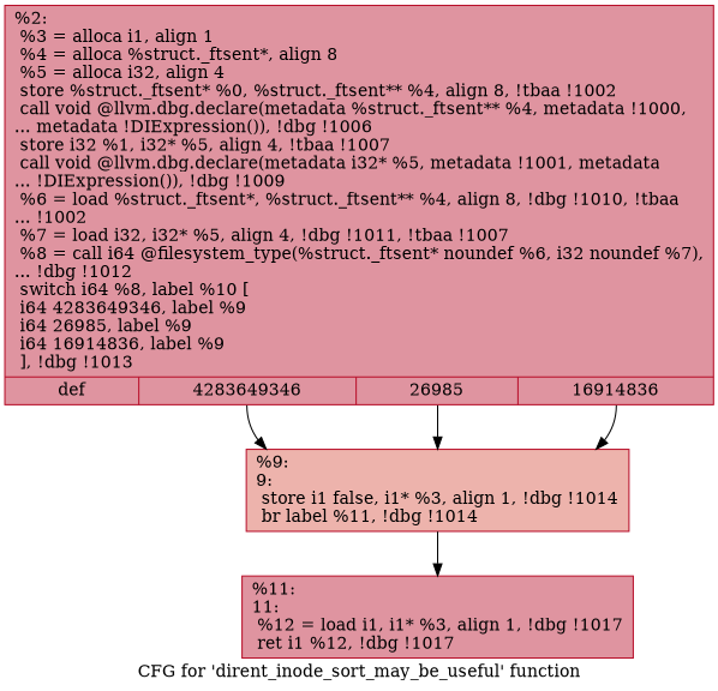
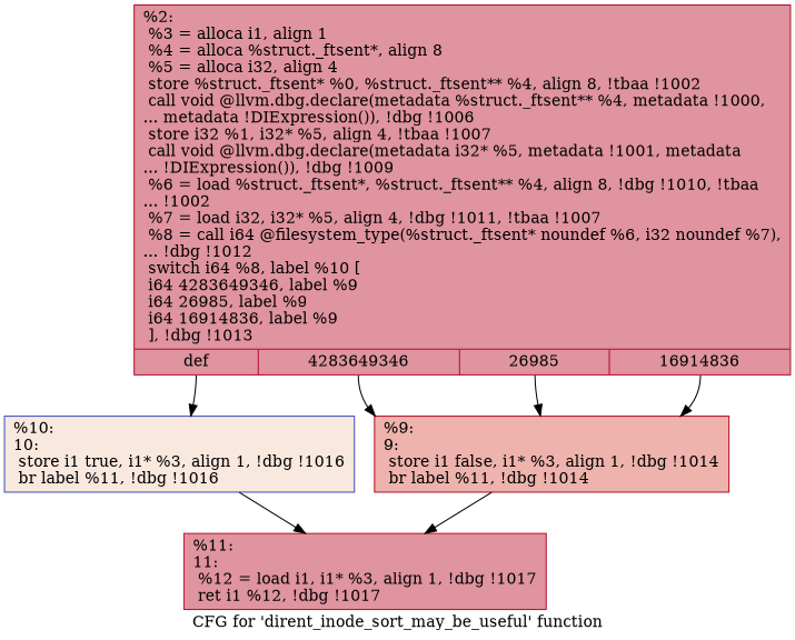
  digraph {
    label="CFG for 'dirent_inode_sort_may_be_useful' function"
    node [color="#b70d28ff" fillcolor="#b70d2870" shape=record style=filled]
    n1 [label="{%2:\l  %3 = alloca i1, align 1\l  %4 = alloca %struct._ftsent*, align 8\l  %5 = alloca i32, align 4\l  store %struct._ftsent* %0, %struct._ftsent** %4, align 8, !tbaa !1002\l  call void @llvm.dbg.declare(metadata %struct._ftsent** %4, metadata !1000,\l... metadata !DIExpression()), !dbg !1006\l  store i32 %1, i32* %5, align 4, !tbaa !1007\l  call void @llvm.dbg.declare(metadata i32* %5, metadata !1001, metadata\l... !DIExpression()), !dbg !1009\l  %6 = load %struct._ftsent*, %struct._ftsent** %4, align 8, !dbg !1010, !tbaa\l... !1002\l  %7 = load i32, i32* %5, align 4, !dbg !1011, !tbaa !1007\l  %8 = call i64 @filesystem_type(%struct._ftsent* noundef %6, i32 noundef %7),\l... !dbg !1012\l  switch i64 %8, label %10 [\l    i64 4283649346, label %9\l    i64 26985, label %9\l    i64 16914836, label %9\l  ], !dbg !1013\l|{<s0>def|<s1>4283649346|<s2>26985|<s3>16914836}}"]
+   n2 [color="#3d50c3ff" fillcolor="#f2cab570" label="{%10:\l10:                                               \l  store i1 true, i1* %3, align 1, !dbg !1016\l  br label %11, !dbg !1016\l}"]
    n3 [fillcolor="#d6524470" label="{%9:\l9:                                                \l  store i1 false, i1* %3, align 1, !dbg !1014\l  br label %11, !dbg !1014\l}"]
    n4 [label="{%11:\l11:                                               \l  %12 = load i1, i1* %3, align 1, !dbg !1017\l  ret i1 %12, !dbg !1017\l}"]
+   n1 -> n2 [tailport=s0]
    n1 -> n3 [tailport=s1]
    n1 -> n3 [tailport=s2]
    n1 -> n3 [tailport=s3]
+   n2 -> n4
    n3 -> n4
  }
